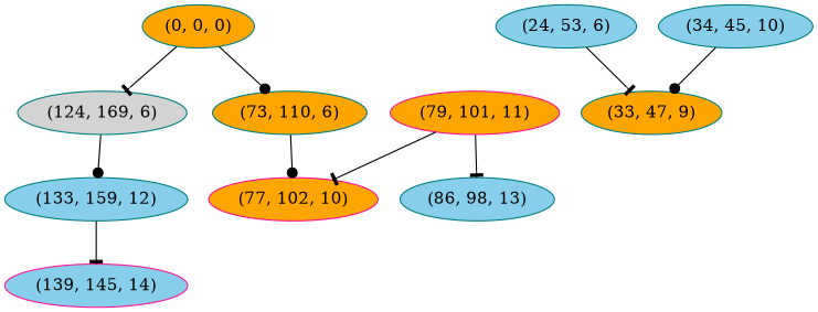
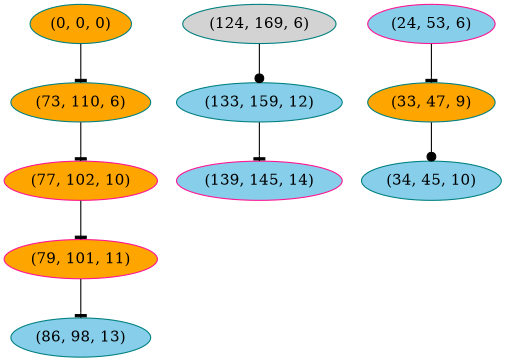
  digraph {
    node [color=teal fillcolor=orange style=filled]
    edge [arrowhead=tee]
    "(0, 0, 0)"
    "(73, 110, 6)"
    "(124, 169, 6)" [fillcolor=lightgrey]
    "(77, 102, 10)" [color=deeppink]
    "(133, 159, 12)" [fillcolor=skyblue]
    "(33, 47, 9)"
-   "(24, 53, 6)" [fillcolor=skyblue]
+   "(24, 53, 6)" [color=deeppink fillcolor=skyblue]
    "(34, 45, 10)" [fillcolor=skyblue]
    "(79, 101, 11)" [color=deeppink]
    "(86, 98, 13)" [fillcolor=skyblue]
    "(139, 145, 14)" [color=deeppink fillcolor=skyblue]
-   "(0, 0, 0)" -> "(73, 110, 6)" [arrowhead=dot]
-   "(0, 0, 0)" -> "(124, 169, 6)"
-   "(73, 110, 6)" -> "(77, 102, 10)" [arrowhead=dot]
+   "(0, 0, 0)" -> "(73, 110, 6)"
+   "(73, 110, 6)" -> "(77, 102, 10)"
    "(124, 169, 6)" -> "(133, 159, 12)" [arrowhead=dot]
-   "(79, 101, 11)" -> "(77, 102, 10)"
+   "(77, 102, 10)" -> "(79, 101, 11)"
    "(133, 159, 12)" -> "(139, 145, 14)"
-   "(34, 45, 10)" -> "(33, 47, 9)" [arrowhead=dot]
+   "(33, 47, 9)" -> "(34, 45, 10)" [arrowhead=dot]
    "(24, 53, 6)" -> "(33, 47, 9)"
    "(79, 101, 11)" -> "(86, 98, 13)"
  }
